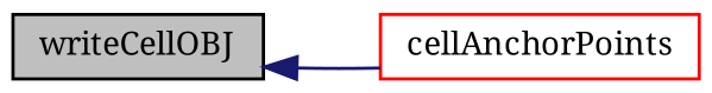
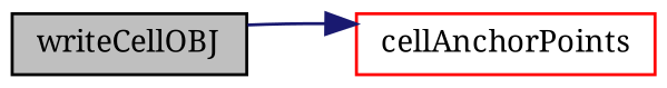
  digraph {
    rankdir=LR
    fontname="Noto Serif"
    node [fontname="Noto Serif" fontsize=10 shape=record]
    n1 [color=black fillcolor=grey75 fontcolor=black height=0.2 label=writeCellOBJ style=filled width=0.4]
    n2 [color=red height=0.2 label=cellAnchorPoints width=0.4]
-   n1 -> n2 [color=midnightblue dir=back fontname="Noto Serif" fontsize=10 labelfontname=Helvetica labelfontsize=10 style=solid]
+   n2 -> n1 [color=midnightblue dir=back fontname="Noto Serif" fontsize=10 labelfontname=Helvetica labelfontsize=10 style=solid]
  }
